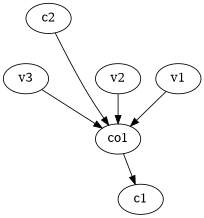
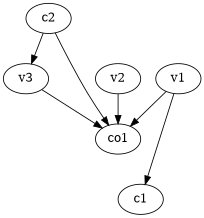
  strict digraph {
    edge [weight=1]
    c2
    v3
    co1
    c1
    v1
    v2
+   c2 -> v3
    c2 -> co1
    v3 -> co1
-   co1 -> c1
+   v1 -> c1
    v1 -> co1
    v2 -> co1
  }
